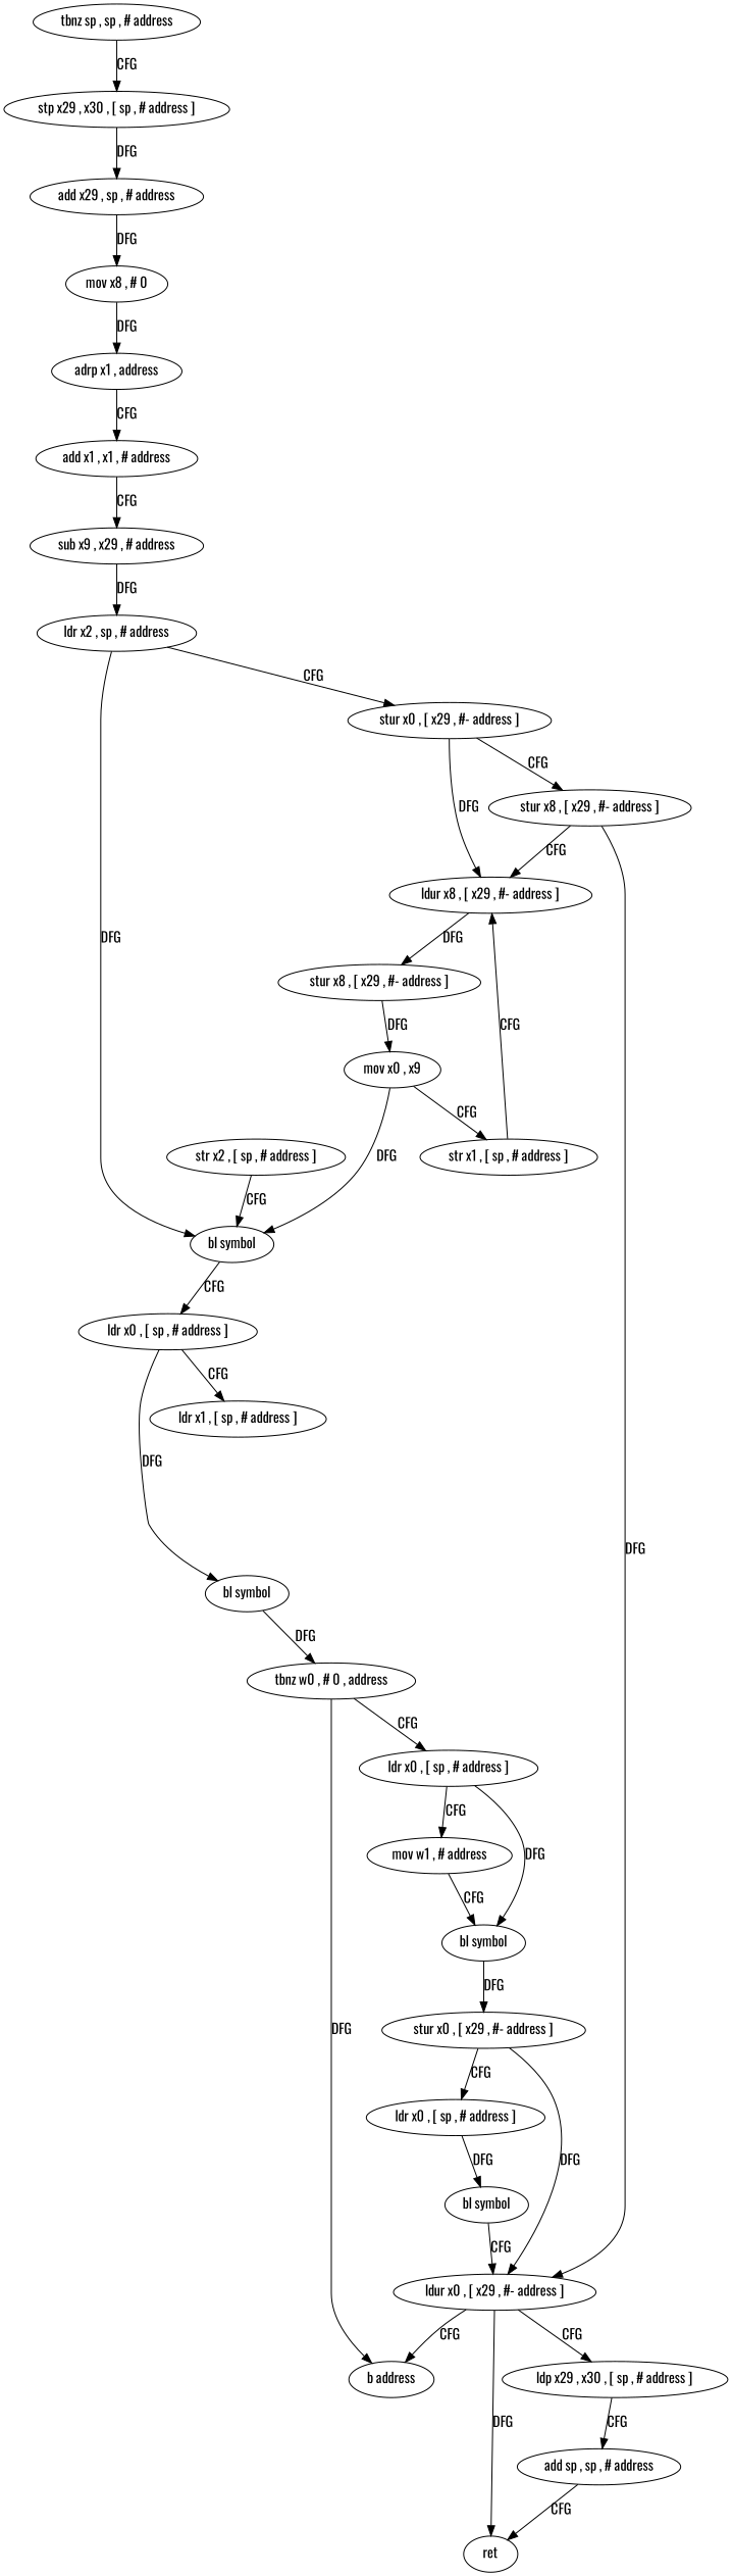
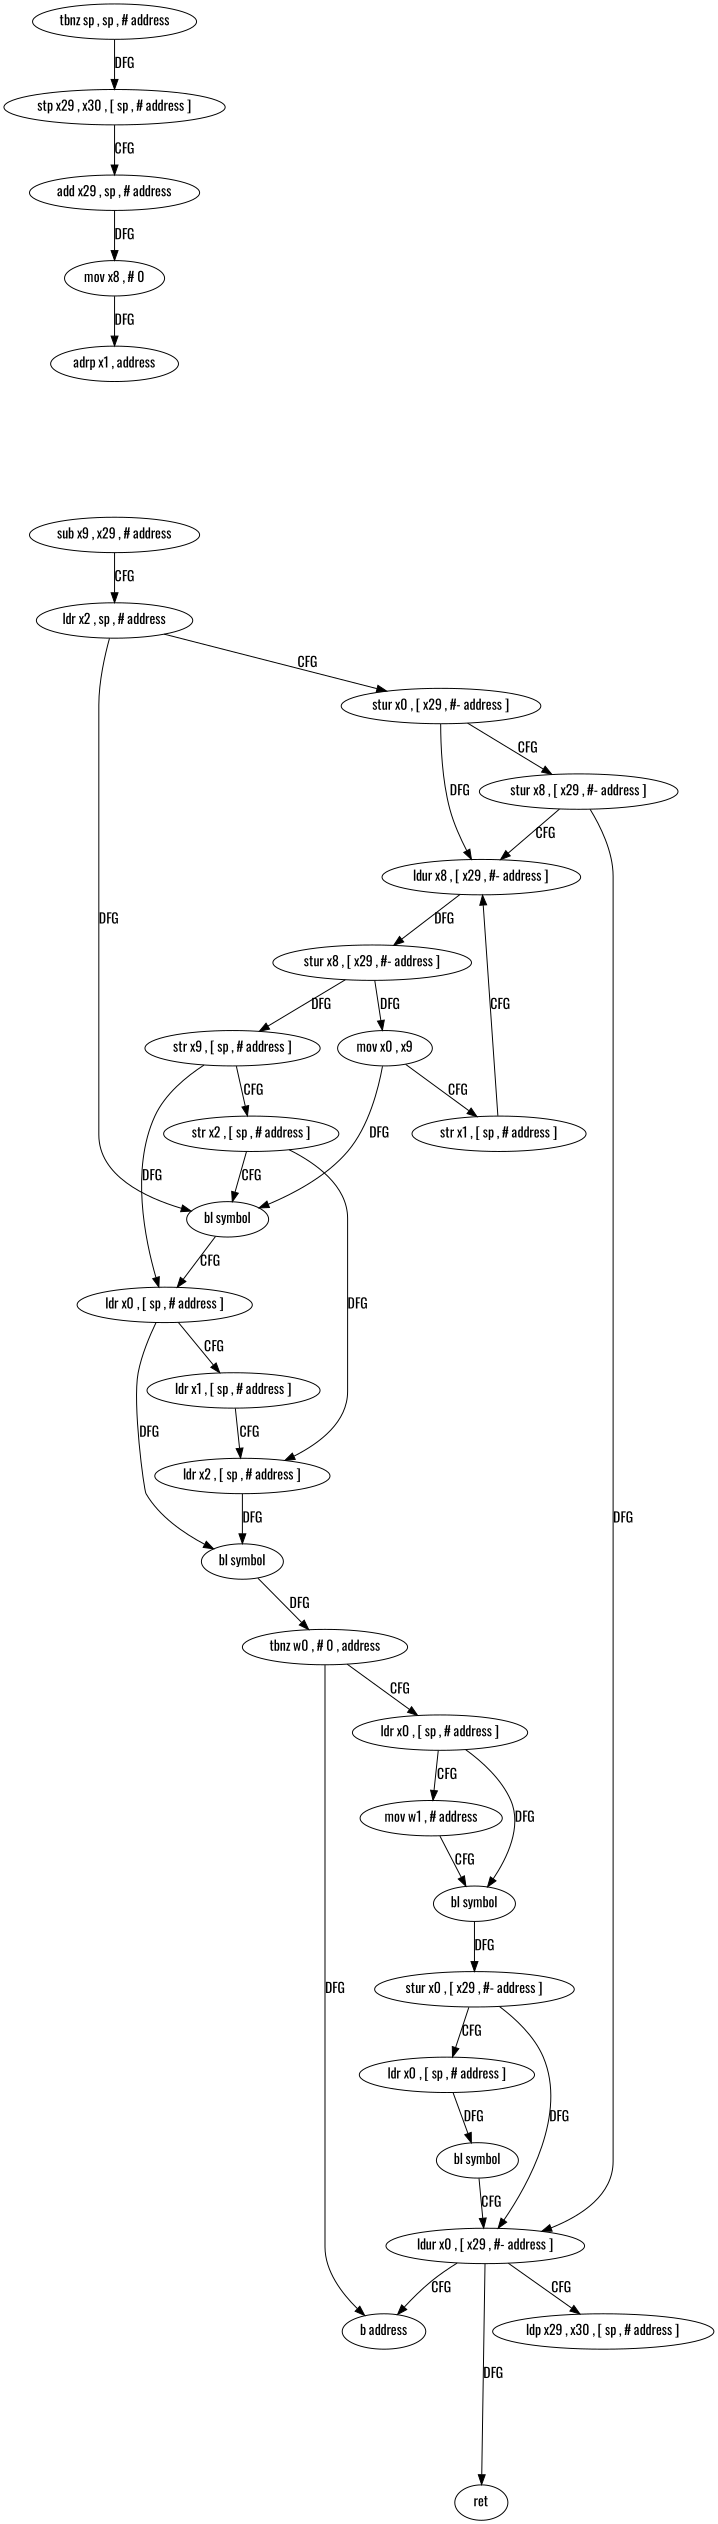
  digraph {
    fontname=Oswald
    node [fontname=Oswald]
    edge [fontname=Oswald]
    n1 [label="tbnz sp , sp , # address"]
    n2 [label="stp x29 , x30 , [ sp , # address ]"]
    n3 [label="add x29 , sp , # address"]
    n4 [label="mov x8 , # 0"]
    n5 [label="adrp x1 , address"]
-   n6 [label="add x1 , x1 , # address"]
    n7 [label="sub x9 , x29 , # address"]
    n8 [label="ldr x2 , sp , # address"]
    n9 [label="stur x0 , [ x29 , #- address ]"]
    n10 [label="bl symbol"]
    n11 [label="stur x8 , [ x29 , #- address ]"]
    n12 [label="ldur x8 , [ x29 , #- address ]"]
    n13 [label="ldr x0 , [ sp , # address ]"]
    n14 [label="ldur x0 , [ x29 , #- address ]"]
    n15 [label="stur x8 , [ x29 , #- address ]"]
    n16 [label="b address"]
    n17 [label="ldp x29 , x30 , [ sp , # address ]"]
    n18 [label=ret]
    n19 [label="mov x0 , x9"]
+   n20 [label="str x9 , [ sp , # address ]"]
    n21 [label="str x1 , [ sp , # address ]"]
    n22 [label="str x2 , [ sp , # address ]"]
+   n23 [label="ldr x2 , [ sp , # address ]"]
    n24 [label="ldr x1 , [ sp , # address ]"]
    n25 [label="bl symbol"]
    n26 [label="tbnz w0 , # 0 , address"]
    n27 [label="ldr x0 , [ sp , # address ]"]
    n28 [label="mov w1 , # address"]
    n29 [label="bl symbol"]
    n30 [label="stur x0 , [ x29 , #- address ]"]
    n31 [label="ldr x0 , [ sp , # address ]"]
    n32 [label="bl symbol"]
-   n33 [label="add sp , sp , # address"]
-   n1 -> n2 [label=CFG]
-   n2 -> n3 [label=DFG]
+   n1 -> n2 [label=DFG]
+   n2 -> n3 [label=CFG]
    n3 -> n4 [label=DFG]
    n4 -> n5 [label=DFG]
-   n5 -> n6 [label=CFG]
-   n6 -> n7 [label=CFG]
-   n7 -> n8 [label=DFG]
+   n7 -> n8 [label=CFG]
    n8 -> n9 [label=CFG]
    n8 -> n10 [label=DFG]
    n9 -> n11 [label=CFG]
    n9 -> n12 [label=DFG]
    n10 -> n13 [label=CFG]
    n11 -> n12 [label=CFG]
    n11 -> n14 [label=DFG]
    n12 -> n15 [label=DFG]
    n13 -> n24 [label=CFG]
    n13 -> n25 [label=DFG]
    n14 -> n16 [label=CFG]
    n14 -> n17 [label=CFG]
    n14 -> n18 [label=DFG]
    n15 -> n19 [label=DFG]
-   n17 -> n33 [label=CFG]
+   n15 -> n20 [label=DFG]
    n19 -> n10 [label=DFG]
    n19 -> n21 [label=CFG]
+   n20 -> n13 [label=DFG]
+   n20 -> n22 [label=CFG]
    n21 -> n12 [label=CFG]
    n22 -> n10 [label=CFG]
+   n22 -> n23 [label=DFG]
+   n23 -> n25 [label=DFG]
+   n24 -> n23 [label=CFG]
    n25 -> n26 [label=DFG]
    n26 -> n16 [label=DFG]
    n26 -> n27 [label=CFG]
    n27 -> n28 [label=CFG]
    n27 -> n29 [label=DFG]
    n28 -> n29 [label=CFG]
    n29 -> n30 [label=DFG]
    n30 -> n14 [label=DFG]
    n30 -> n31 [label=CFG]
    n31 -> n32 [label=DFG]
    n32 -> n14 [label=CFG]
-   n33 -> n18 [label=CFG]
  }
